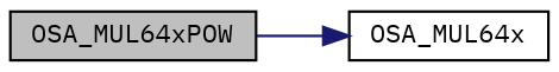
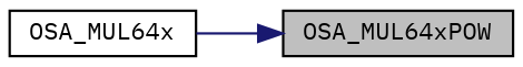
  digraph {
    rankdir=LR
    fontname="IBM Plex Mono"
    node [color=black fontname="IBM Plex Mono" fontsize=10 shape=record style=filled]
    n1 [fillcolor=grey75 fontcolor=black height=0.2 label=OSA_MUL64xPOW width=0.4]
    n2 [fillcolor=white height=0.2 label=OSA_MUL64x width=0.4]
-   n1 -> n2 [color=midnightblue fontname="IBM Plex Mono" fontsize=10 labelfontname=Helvetica labelfontsize=10 style=solid]
+   n2 -> n1 [color=midnightblue fontname="IBM Plex Mono" fontsize=10 labelfontname=Helvetica labelfontsize=10 style=solid]
  }
